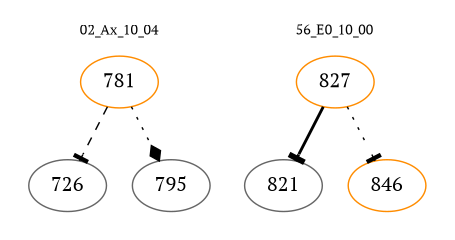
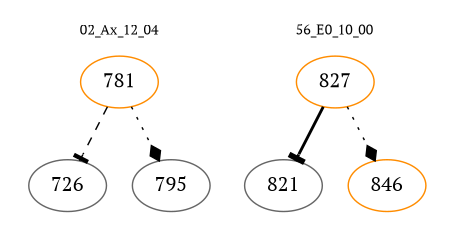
  digraph {
    fontname="PT Serif"
    node [color=darkorange fontname="PT Serif"]
    edge [arrowhead=tee color=black fontname="PT Serif" style=dotted]
    n1 [label=781]
    n2 [color=gray40 label=726]
    n3 [color=gray40 label=795]
    n4 [label=827]
    n5 [color=gray40 label=821]
    n6 [label=846]
    subgraph cluster_1 {
      color=white
      fontsize=10
-     label="02_Ax_10_04"
+     label="02_Ax_12_04"
      n1
      n2
      n3
    }
    subgraph cluster_2 {
      color=white
      fontsize=10
      label="56_E0_10_00"
      n4
      n5
      n6
    }
    n1 -> n2 [style=dashed]
    n1 -> n3 [arrowhead=diamond]
    n4 -> n5 [style=bold]
-   n4 -> n6
+   n4 -> n6 [arrowhead=diamond]
  }
